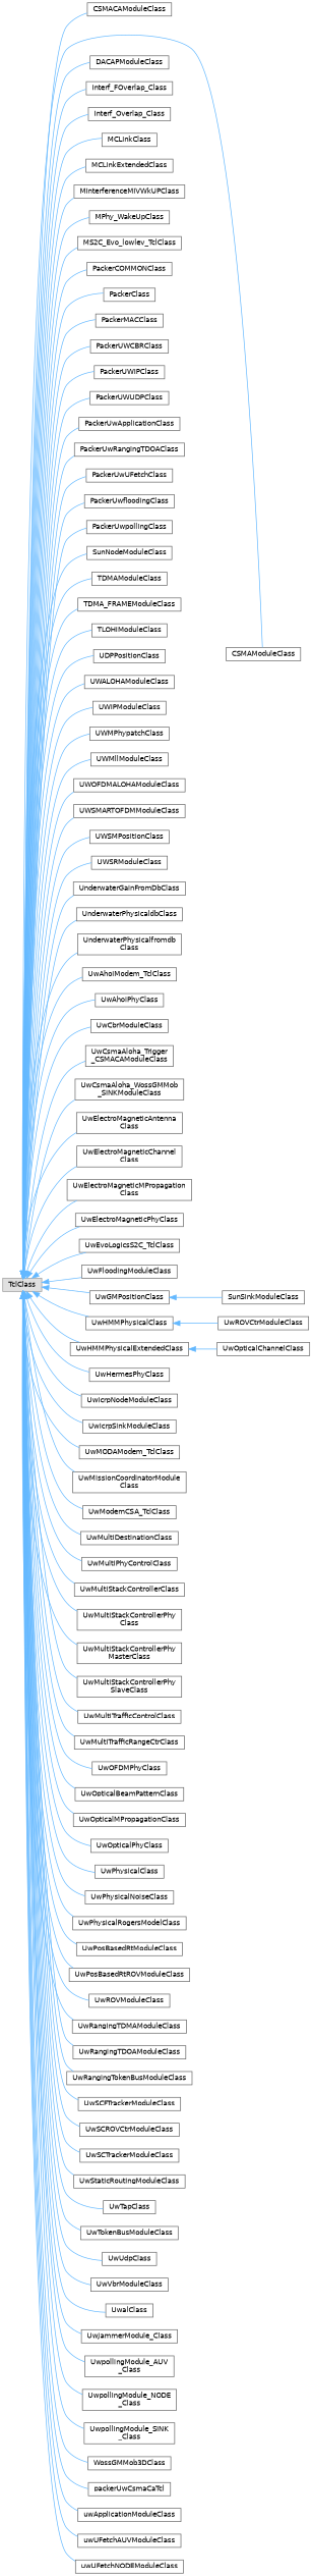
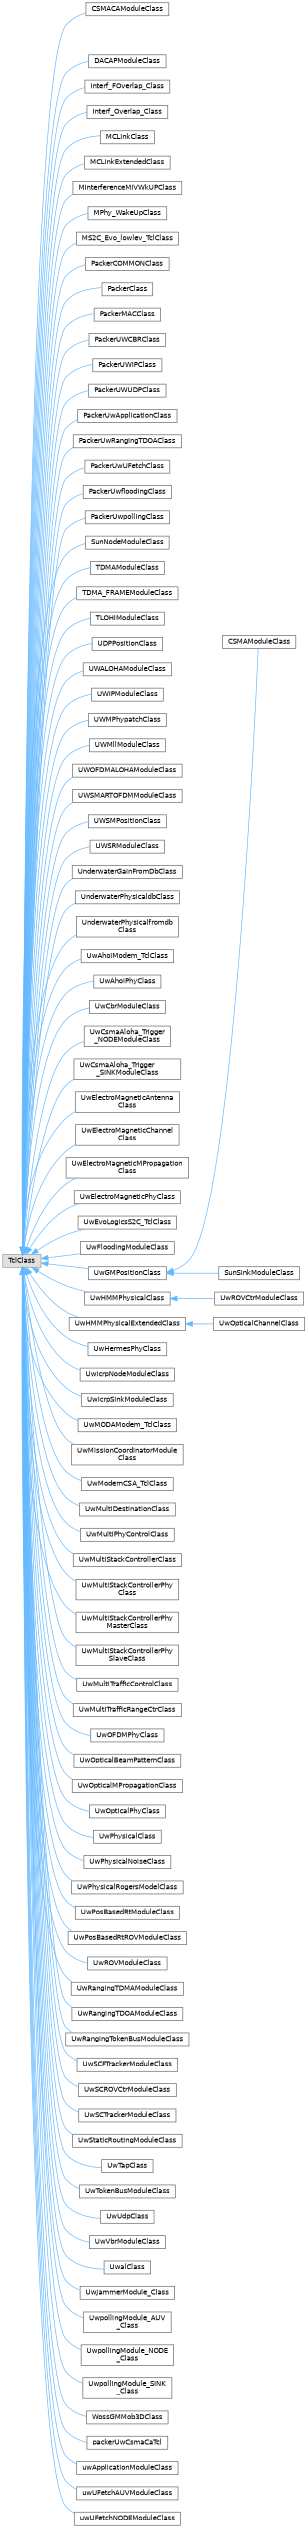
  digraph {
    fontname="DejaVu Sans"
    rankdir=LR
    node [color=grey40 fillcolor=white fontname="DejaVu Sans" fontsize=10 shape=box style=filled]
    edge [color=steelblue1 dir=back fontname="DejaVu Sans" fontsize=10 labelfontname=Helvetica labelfontsize=10 style=solid]
    n1 [color=grey60 fillcolor="#E0E0E0" height=0.2 label=TclClass width=0.4]
    n2 [height=0.2 label=CSMACAModuleClass width=0.4]
    n3 [height=0.2 label=CSMAModuleClass width=0.4]
    n4 [height=0.2 label=DACAPModuleClass width=0.4]
    n5 [height=0.2 label=Interf_FOverlap_Class width=0.4]
    n6 [height=0.2 label=Interf_Overlap_Class width=0.4]
    n7 [height=0.2 label=MCLinkClass width=0.4]
    n8 [height=0.2 label=MCLinkExtendedClass width=0.4]
    n9 [height=0.2 label=MInterferenceMIVWkUPClass width=0.4]
    n10 [height=0.2 label=MPhy_WakeUpClass width=0.4]
    n11 [height=0.2 label=MS2C_Evo_lowlev_TclClass width=0.4]
    n12 [height=0.2 label=PackerCOMMONClass width=0.4]
    n13 [height=0.2 label=PackerClass width=0.4]
    n14 [height=0.2 label=PackerMACClass width=0.4]
    n15 [height=0.2 label=PackerUWCBRClass width=0.4]
    n16 [height=0.2 label=PackerUWIPClass width=0.4]
    n17 [height=0.2 label=PackerUWUDPClass width=0.4]
    n18 [height=0.2 label=PackerUwApplicationClass width=0.4]
    n19 [height=0.2 label=PackerUwRangingTDOAClass width=0.4]
    n20 [height=0.2 label=PackerUwUFetchClass width=0.4]
    n21 [height=0.2 label=PackerUwfloodingClass width=0.4]
    n22 [height=0.2 label=PackerUwpollingClass width=0.4]
    n23 [height=0.2 label=SunNodeModuleClass width=0.4]
    n24 [height=0.2 label=TDMAModuleClass width=0.4]
    n25 [height=0.2 label=TDMA_FRAMEModuleClass width=0.4]
    n26 [height=0.2 label=TLOHIModuleClass width=0.4]
    n27 [height=0.2 label=UDPPositionClass width=0.4]
    n28 [height=0.2 label=UWALOHAModuleClass width=0.4]
    n29 [height=0.2 label=UWIPModuleClass width=0.4]
    n30 [height=0.2 label=UWMPhypatchClass width=0.4]
    n31 [height=0.2 label=UWMllModuleClass width=0.4]
    n32 [height=0.2 label=UWOFDMALOHAModuleClass width=0.4]
    n33 [height=0.2 label=UWSMARTOFDMModuleClass width=0.4]
    n34 [height=0.2 label=UWSMPositionClass width=0.4]
    n35 [height=0.2 label=UWSRModuleClass width=0.4]
    n36 [height=0.2 label=UnderwaterGainFromDbClass width=0.4]
    n37 [height=0.2 label=UnderwaterPhysicaldbClass width=0.4]
    n38 [height=0.2 label="UnderwaterPhysicalfromdb\lClass" width=0.4]
    n39 [height=0.2 label=UwAhoiModem_TclClass width=0.4]
    n40 [height=0.2 label=UwAhoiPhyClass width=0.4]
    n41 [height=0.2 label=UwCbrModuleClass width=0.4]
-   n42 [height=0.2 label="UwCsmaAloha_Trigger\l_CSMACAModuleClass" width=0.4]
-   n43 [height=0.2 label="UwCsmaAloha_WossGMMob\l_SINKModuleClass" width=0.4]
+   n42 [height=0.2 label="UwCsmaAloha_Trigger\l_NODEModuleClass" width=0.4]
+   n43 [height=0.2 label="UwCsmaAloha_Trigger\l_SINKModuleClass" width=0.4]
    n44 [height=0.2 label="UwElectroMagneticAntenna\lClass" width=0.4]
    n45 [height=0.2 label="UwElectroMagneticChannel\lClass" width=0.4]
    n46 [height=0.2 label="UwElectroMagneticMPropagation\lClass" width=0.4]
    n47 [height=0.2 label=UwElectroMagneticPhyClass width=0.4]
    n48 [height=0.2 label=UwEvoLogicsS2C_TclClass width=0.4]
    n49 [height=0.2 label=UwFloodingModuleClass width=0.4]
    n50 [height=0.2 label=UwGMPositionClass width=0.4]
    n51 [height=0.2 label=UwHMMPhysicalClass width=0.4]
    n52 [height=0.2 label=UwHMMPhysicalExtendedClass width=0.4]
    n53 [height=0.2 label=UwHermesPhyClass width=0.4]
    n54 [height=0.2 label=UwIcrpNodeModuleClass width=0.4]
    n55 [height=0.2 label=UwIcrpSinkModuleClass width=0.4]
    n56 [height=0.2 label=UwMODAModem_TclClass width=0.4]
    n57 [height=0.2 label="UwMissionCoordinatorModule\lClass" width=0.4]
    n58 [height=0.2 label=UwModemCSA_TclClass width=0.4]
    n59 [height=0.2 label=UwMultiDestinationClass width=0.4]
    n60 [height=0.2 label=UwMultiPhyControlClass width=0.4]
    n61 [height=0.2 label=UwMultiStackControllerClass width=0.4]
    n62 [height=0.2 label="UwMultiStackControllerPhy\lClass" width=0.4]
    n63 [height=0.2 label="UwMultiStackControllerPhy\lMasterClass" width=0.4]
    n64 [height=0.2 label="UwMultiStackControllerPhy\lSlaveClass" width=0.4]
    n65 [height=0.2 label=UwMultiTrafficControlClass width=0.4]
    n66 [height=0.2 label=UwMultiTrafficRangeCtrClass width=0.4]
    n67 [height=0.2 label=UwOFDMPhyClass width=0.4]
    n68 [height=0.2 label=UwOpticalBeamPatternClass width=0.4]
    n69 [height=0.2 label=UwOpticalMPropagationClass width=0.4]
    n70 [height=0.2 label=UwOpticalPhyClass width=0.4]
    n71 [height=0.2 label=UwPhysicalClass width=0.4]
    n72 [height=0.2 label=UwPhysicalNoiseClass width=0.4]
    n73 [height=0.2 label=UwPhysicalRogersModelClass width=0.4]
    n74 [height=0.2 label=UwPosBasedRtModuleClass width=0.4]
    n75 [height=0.2 label=UwPosBasedRtROVModuleClass width=0.4]
    n76 [height=0.2 label=UwROVModuleClass width=0.4]
    n77 [height=0.2 label=UwRangingTDMAModuleClass width=0.4]
    n78 [height=0.2 label=UwRangingTDOAModuleClass width=0.4]
    n79 [height=0.2 label=UwRangingTokenBusModuleClass width=0.4]
    n80 [height=0.2 label=UwSCFTrackerModuleClass width=0.4]
    n81 [height=0.2 label=UwSCROVCtrModuleClass width=0.4]
    n82 [height=0.2 label=UwSCTrackerModuleClass width=0.4]
    n83 [height=0.2 label=UwStaticRoutingModuleClass width=0.4]
    n84 [height=0.2 label=UwTapClass width=0.4]
    n85 [height=0.2 label=UwTokenBusModuleClass width=0.4]
    n86 [height=0.2 label=UwUdpClass width=0.4]
    n87 [height=0.2 label=UwVbrModuleClass width=0.4]
    n88 [height=0.2 label=UwalClass width=0.4]
    n89 [height=0.2 label=UwjammerModule_Class width=0.4]
    n90 [height=0.2 label="UwpollingModule_AUV\l_Class" width=0.4]
    n91 [height=0.2 label="UwpollingModule_NODE\l_Class" width=0.4]
    n92 [height=0.2 label="UwpollingModule_SINK\l_Class" width=0.4]
    n93 [height=0.2 label=WossGMMob3DClass width=0.4]
    n94 [height=0.2 label=packerUwCsmaCaTcl width=0.4]
    n95 [height=0.2 label=uwApplicationModuleClass width=0.4]
    n96 [height=0.2 label=uwUFetchAUVModuleClass width=0.4]
    n97 [height=0.2 label=uwUFetchNODEModuleClass width=0.4]
    n98 [height=0.2 label=SunSinkModuleClass width=0.4]
    n99 [height=0.2 label=UwROVCtrModuleClass width=0.4]
    n100 [height=0.2 label=UwOpticalChannelClass width=0.4]
    n1 -> n2
-   n1 -> n3
+   n50 -> n3
    n1 -> n4
    n1 -> n5
    n1 -> n6
    n1 -> n7
    n1 -> n8
    n1 -> n9
    n1 -> n10
    n1 -> n11
    n1 -> n12
    n1 -> n13
    n1 -> n14
    n1 -> n15
    n1 -> n16
    n1 -> n17
    n1 -> n18
    n1 -> n19
    n1 -> n20
    n1 -> n21
    n1 -> n22
    n1 -> n23
    n1 -> n24
    n1 -> n25
    n1 -> n26
    n1 -> n27
    n1 -> n28
    n1 -> n29
    n1 -> n30
    n1 -> n31
    n1 -> n32
    n1 -> n33
    n1 -> n34
    n1 -> n35
    n1 -> n36
    n1 -> n37
    n1 -> n38
    n1 -> n39
    n1 -> n40
    n1 -> n41
    n1 -> n42
    n1 -> n43
    n1 -> n44
    n1 -> n45
    n1 -> n46
    n1 -> n47
    n1 -> n48
    n1 -> n49
    n1 -> n50
    n1 -> n51
    n1 -> n52
    n1 -> n53
    n1 -> n54
    n1 -> n55
    n1 -> n56
    n1 -> n57
    n1 -> n58
    n1 -> n59
    n1 -> n60
    n1 -> n61
    n1 -> n62
    n1 -> n63
    n1 -> n64
    n1 -> n65
    n1 -> n66
    n1 -> n67
    n1 -> n68
    n1 -> n69
    n1 -> n70
    n1 -> n71
    n1 -> n72
    n1 -> n73
    n1 -> n74
    n1 -> n75
    n1 -> n76
    n1 -> n77
    n1 -> n78
    n1 -> n79
    n1 -> n80
    n1 -> n81
    n1 -> n82
    n1 -> n83
    n1 -> n84
    n1 -> n85
    n1 -> n86
    n1 -> n87
    n1 -> n88
    n1 -> n89
    n1 -> n90
    n1 -> n91
    n1 -> n92
    n1 -> n93
    n1 -> n94
    n1 -> n95
    n1 -> n96
    n1 -> n97
    n50 -> n98
    n51 -> n99
    n52 -> n100
  }
